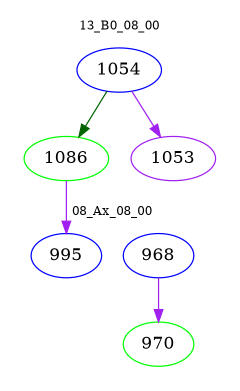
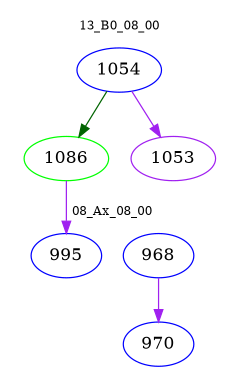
  digraph {
    node [color=blue]
    edge [color=purple]
    n1 [label=968]
-   n2 [color=green label=970]
+   n2 [label=970]
    n3 [label=995]
    n4 [label=1054]
    n5 [color=green label=1086]
    n6 [color=purple label=1053]
    subgraph cluster_1 {
      color=white
      fontsize=10
      label="08_Ax_08_00"
      n1
      n2
      n3
    }
    subgraph cluster_2 {
      color=white
      fontsize=10
      label="13_B0_08_00"
      n4
      n5
      n6
    }
    n1 -> n2
    n4 -> n5 [color=darkgreen]
    n4 -> n6
    n5 -> n3
  }
